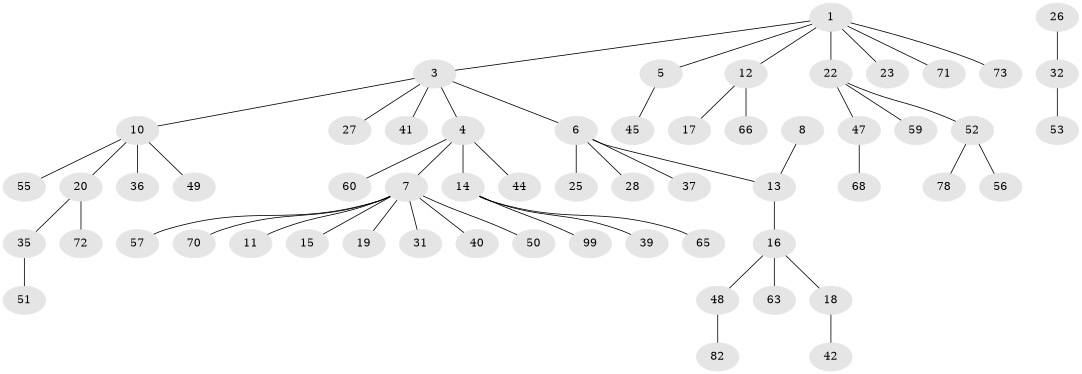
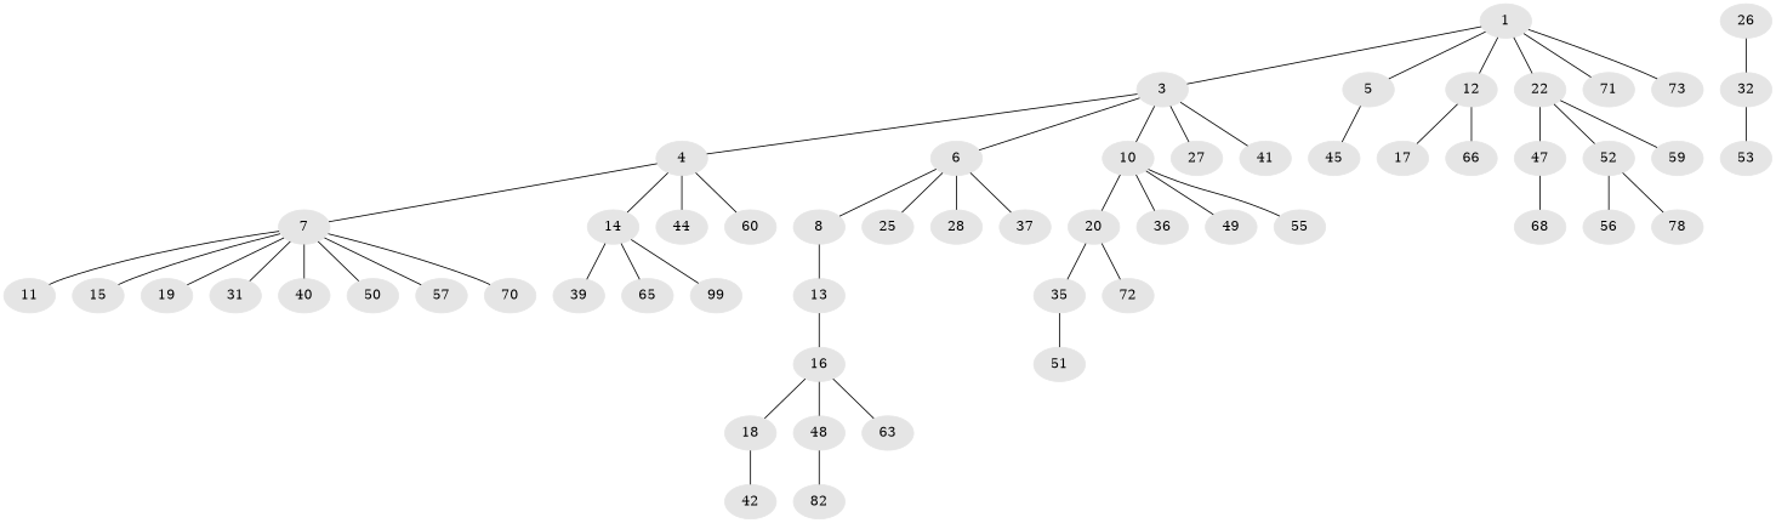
  graph {
    node [color=gray90 style=filled]
    1 [super="+2+43"]
    3
    5
    12
    22 [super="+34"]
-   23
    71
    73
    4
    6
    10
    27
    41
    45 [super="+46"]
    17
    66
    47
    52
    59
    7 [super="+9+33+21"]
    14
    44 [super="+83"]
    60
    8
    25 [super="+61"]
    28 [super="+62"]
    37
    20
    36
    49
    55 [super="+58"]
    11 [super="+29"]
    15
    19
    31
    40
    50 [super="+74+81"]
    57 [super="+77"]
    70
    39
    65
    n42 [label=99]
    26
    32
    13 [super="+76"]
    16
    35
    72
    18 [super="+30"]
    48
    63 [super="+64+79"]
    42
    82
    51 [super="+75"]
    68
    56
    78
    53
    1 -- 3
    1 -- 5
    1 -- 12
    1 -- 22
-   1 -- 23
    1 -- 71
    1 -- 73
    3 -- 4
    3 -- 6
    3 -- 10
    3 -- 27
    3 -- 41
    5 -- 45
    12 -- 17
    12 -- 66
    22 -- 47
    22 -- 52
    22 -- 59
    4 -- 7
    4 -- 14
    4 -- 44
    4 -- 60
-   6 -- 13
+   6 -- 8
    6 -- 25
    6 -- 28
    6 -- 37
    10 -- 20
    10 -- 36
    10 -- 49
    10 -- 55
    47 -- 68
    52 -- 56
    52 -- 78
    7 -- 11
    7 -- 15
    7 -- 19
    7 -- 31
    7 -- 40
    7 -- 50
    7 -- 57
    7 -- 70
    14 -- 39
    14 -- 65
    14 -- n42
    8 -- 13
    20 -- 35
    20 -- 72
    26 -- 32
    32 -- 53
    13 -- 16
    16 -- 18
    16 -- 48
    16 -- 63
    35 -- 51
    18 -- 42
    48 -- 82
  }
